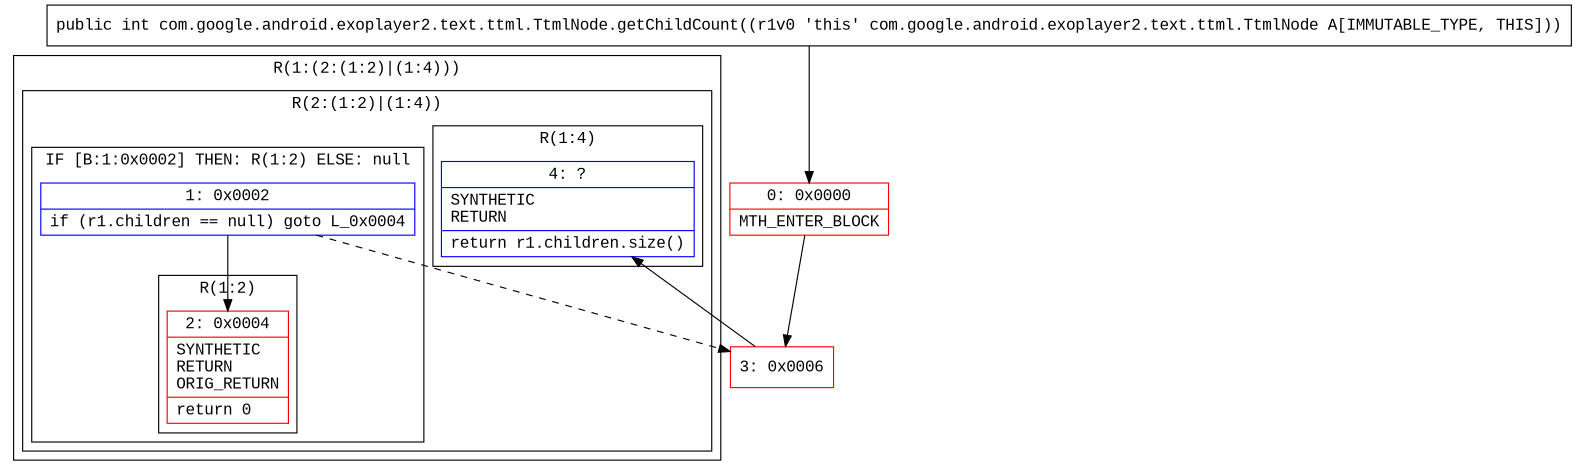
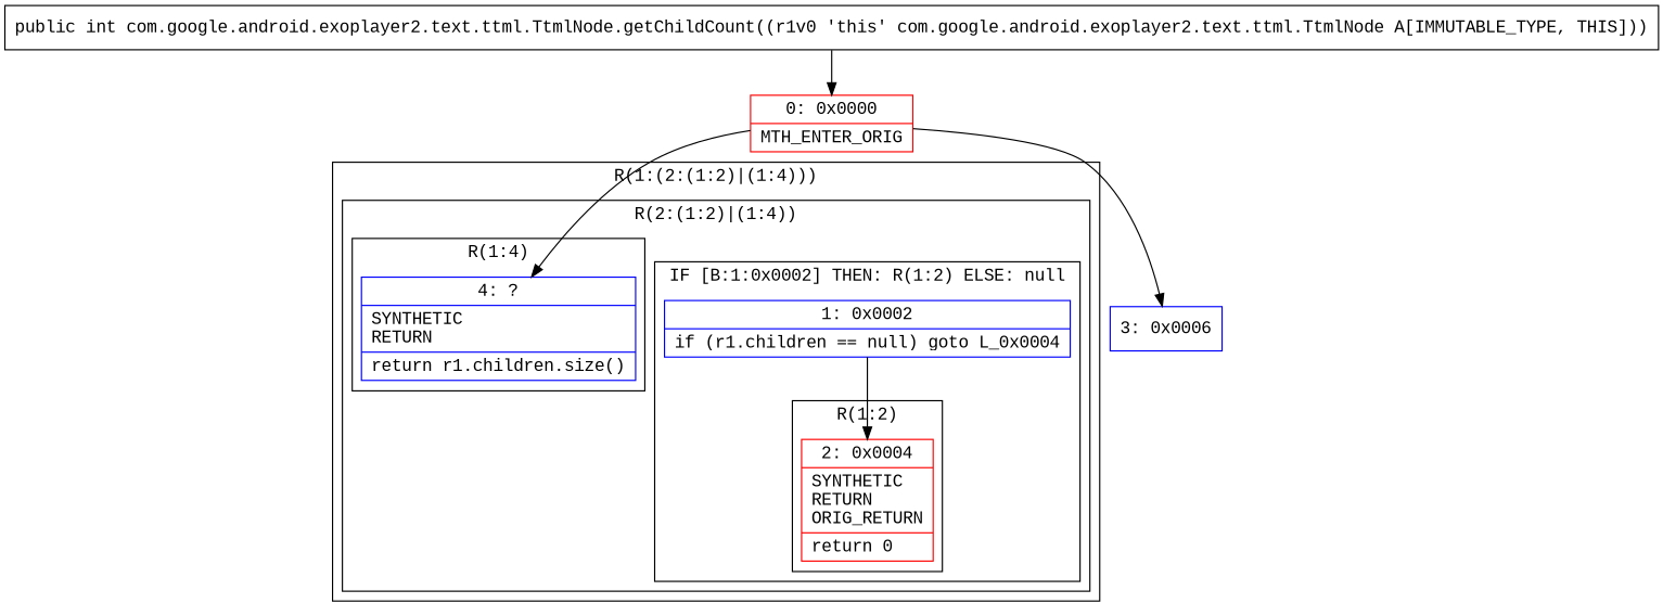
  digraph {
    fontname="Liberation Mono"
    node [color=red fontname="Liberation Mono" shape=record]
    edge [fontname="Liberation Mono"]
    n1 [label="{2\:\ 0x0004|SYNTHETIC\lRETURN\lORIG_RETURN\l|return 0\l}"]
    n2 [color=blue label="{1\:\ 0x0002|if (r1.children == null) goto L_0x0004\l}"]
    n3 [color=blue label="{4\:\ ?|SYNTHETIC\lRETURN\l|return r1.children.size()\l}"]
-   n4 [label="{3\:\ 0x0006}"]
-   n5 [label="{0\:\ 0x0000|MTH_ENTER_BLOCK\l}"]
+   n4 [color=blue label="{3\:\ 0x0006}"]
+   n5 [label="{0\:\ 0x0000|MTH_ENTER_ORIG\l}"]
    n6 [label="{public int com.google.android.exoplayer2.text.ttml.TtmlNode.getChildCount((r1v0 'this' com.google.android.exoplayer2.text.ttml.TtmlNode A[IMMUTABLE_TYPE, THIS])) }" color=""]
    subgraph cluster_1 {
      label="R(1:(2:(1:2)|(1:4)))"
      subgraph cluster_2 {
        label="R(2:(1:2)|(1:4))"
        subgraph cluster_3 {
          label="IF [B:1:0x0002] THEN: R(1:2) ELSE: null"
          n2
          subgraph cluster_4 {
            label="R(1:2)"
            n1
          }
        }
        subgraph cluster_5 {
          label="R(1:4)"
          n3
        }
      }
    }
    n2 -> n1
-   n2 -> n4 [style=dashed]
-   n4 -> n3
+   n5 -> n3
    n5 -> n4
    n6 -> n5
  }
